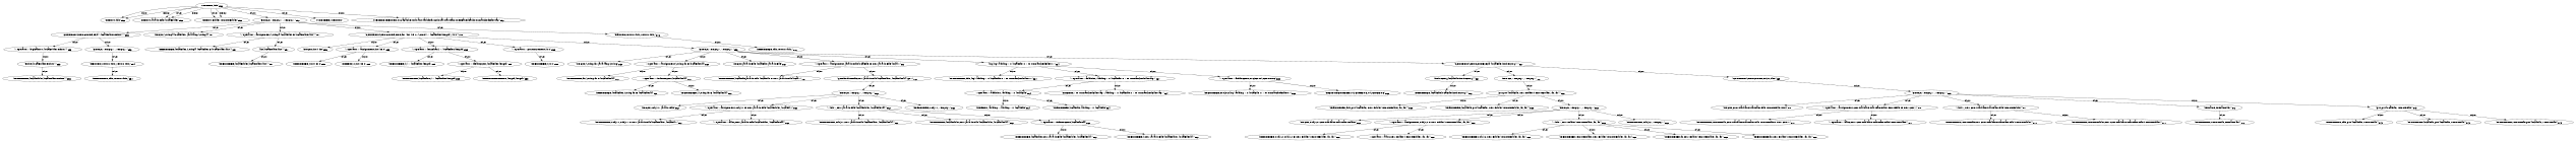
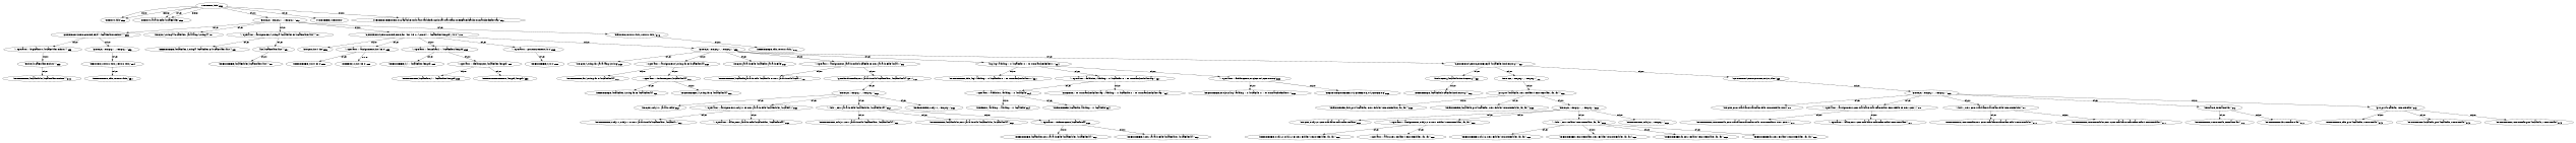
  digraph {
    n1 [label=<(METHOD,init)<SUB>852</SUB>>]
    n2 [label=<(PARAM,this)<SUB>852</SUB>>]
    n3 [label=<(PARAM,java.io.File localFolder)<SUB>852</SUB>>]
-   n4 [label=<(PARAM,Folder remoteFolder)<SUB>852</SUB>>]
    n5 [label=<(BLOCK,&lt;empty&gt;,&lt;empty&gt;)<SUB>852</SUB>>]
    n6 [label=<(MODIFIER,VIRTUAL)>]
    n7 [label=<(METHOD_RETURN,org.apache.tools.ant.taskdefs.optional.starteam.TreeBasedTask$UnmatchedFileMap)<SUB>852</SUB>>]
    n8 [label=<(CONTROL_STRUCTURE,IF,if (!localFolder.exists()))<SUB>853</SUB>>]
    n9 [label=<(LOCAL,String[] localFiles: java.lang.String[])<SUB>857</SUB>>]
    n10 [label=<(&lt;operator&gt;.assignment,String[] localFiles = localFolder.list())<SUB>857</SUB>>]
    n11 [label=<(CONTROL_STRUCTURE,FOR,for (int i = 0; Some(i &lt; localFiles.length); i++))<SUB>859</SUB>>]
    n12 [label=<(RETURN,return this;,return this;)<SUB>876</SUB>>]
    n13 [label=<(&lt;operator&gt;.logicalNot,!localFolder.exists())<SUB>853</SUB>>]
    n14 [label=<(BLOCK,&lt;empty&gt;,&lt;empty&gt;)<SUB>853</SUB>>]
    n15 [label=<(IDENTIFIER,localFiles,String[] localFiles = localFolder.list())<SUB>857</SUB>>]
    n16 [label=<(list,localFolder.list())<SUB>857</SUB>>]
    n17 [label=<(LOCAL,int i: int)<SUB>859</SUB>>]
    n18 [label=<(&lt;operator&gt;.assignment,int i = 0)<SUB>859</SUB>>]
    n19 [label=<(&lt;operator&gt;.lessThan,i &lt; localFiles.length)<SUB>859</SUB>>]
    n20 [label=<(&lt;operator&gt;.postIncrement,i++)<SUB>859</SUB>>]
    n21 [label=<(BLOCK,&lt;empty&gt;,&lt;empty&gt;)<SUB>859</SUB>>]
    n22 [label=<(IDENTIFIER,this,return this;)<SUB>876</SUB>>]
    n23 [label=<(exists,localFolder.exists())<SUB>853</SUB>>]
    n24 [label=<(RETURN,return this;,return this;)<SUB>854</SUB>>]
-   n25 [label=<(IDENTIFIER,localFolder,localFolder.exists())<SUB>853</SUB>>]
+   n25 [label=<(IDENTIFIER,localFolder,localFolder.exists())<SUB>813</SUB>>]
    n26 [label=<(IDENTIFIER,this,return this;)<SUB>854</SUB>>]
    n27 [label=<(IDENTIFIER,localFolder,localFolder.list())<SUB>857</SUB>>]
    n28 [label=<(IDENTIFIER,i,int i = 0)<SUB>859</SUB>>]
    n29 [label=<(LITERAL,0,int i = 0)<SUB>859</SUB>>]
    n30 [label=<(IDENTIFIER,i,i &lt; localFiles.length)<SUB>859</SUB>>]
    n31 [label=<(&lt;operator&gt;.fieldAccess,localFiles.length)<SUB>859</SUB>>]
    n32 [label=<(IDENTIFIER,i,i++)<SUB>859</SUB>>]
    n33 [label=<(LOCAL,String fn: java.lang.String)<SUB>869</SUB>>]
    n34 [label=<(&lt;operator&gt;.assignment,String fn = localFiles[i])<SUB>860</SUB>>]
    n35 [label=<(LOCAL,java.io.File localFile: java.io.File)<SUB>861</SUB>>]
    n36 [label=<(&lt;operator&gt;.assignment,java.io.File localFile = new java.io.File(local...)<SUB>861</SUB>>]
    n37 [label=<(log,log(&quot;adding &quot; + localFile + &quot; to UnmatchedFileM...)<SUB>864</SUB>>]
    n38 [label=<(CONTROL_STRUCTURE,IF,if (localFile.isDirectory()))<SUB>867</SUB>>]
    n39 [label=<(IDENTIFIER,localFiles,i &lt; localFiles.length)<SUB>859</SUB>>]
    n40 [label=<(FIELD_IDENTIFIER,length,length)<SUB>859</SUB>>]
    n41 [label=<(IDENTIFIER,fn,String fn = localFiles[i])<SUB>860</SUB>>]
    n42 [label=<(&lt;operator&gt;.indexAccess,localFiles[i])<SUB>860</SUB>>]
    n43 [label=<(IDENTIFIER,localFile,java.io.File localFile = new java.io.File(local...)<SUB>861</SUB>>]
    n44 [label=<(getAbsoluteFile,new java.io.File(localFolder, localFiles[i]).ge...)<SUB>862</SUB>>]
    n45 [label=<(IDENTIFIER,this,log(&quot;adding &quot; + localFile + &quot; to UnmatchedFileM...)<SUB>864</SUB>>]
    n46 [label=<(&lt;operator&gt;.addition,&quot;adding &quot; + localFile + &quot; to UnmatchedFileMap&quot;)<SUB>864</SUB>>]
    n47 [label=<(&lt;operator&gt;.fieldAccess,Project.MSG_DEBUG)<SUB>865</SUB>>]
    n48 [label=<(isDirectory,localFile.isDirectory())<SUB>367</SUB>>]
    n49 [label=<(BLOCK,&lt;empty&gt;,&lt;empty&gt;)<SUB>867</SUB>>]
    n50 [label=<(CONTROL_STRUCTURE,ELSE,else)<SUB>869</SUB>>]
    n51 [label=<(IDENTIFIER,localFiles,String fn = localFiles[i])<SUB>860</SUB>>]
    n52 [label=<(IDENTIFIER,i,String fn = localFiles[i])<SUB>860</SUB>>]
    n53 [label=<(BLOCK,&lt;empty&gt;,&lt;empty&gt;)<SUB>862</SUB>>]
    n54 [label=<(LOCAL,$obj11: java.io.File)<SUB>862</SUB>>]
    n55 [label=<(&lt;operator&gt;.assignment,$obj11 = new java.io.File(localFolder, localFil...)<SUB>862</SUB>>]
    n56 [label=<(&lt;init&gt;,new java.io.File(localFolder, localFiles[i]))<SUB>862</SUB>>]
    n57 [label=<(IDENTIFIER,$obj11,&lt;empty&gt;)<SUB>862</SUB>>]
    n58 [label=<(IDENTIFIER,$obj11,$obj11 = new java.io.File(localFolder, localFil...)<SUB>862</SUB>>]
    n59 [label=<(&lt;operator&gt;.alloc,new java.io.File(localFolder, localFiles[i]))<SUB>862</SUB>>]
    n60 [label=<(IDENTIFIER,$obj11,new java.io.File(localFolder, localFiles[i]))<SUB>862</SUB>>]
    n61 [label=<(IDENTIFIER,localFolder,new java.io.File(localFolder, localFiles[i]))<SUB>862</SUB>>]
    n62 [label=<(&lt;operator&gt;.indexAccess,localFiles[i])<SUB>862</SUB>>]
    n63 [label=<(IDENTIFIER,localFiles,new java.io.File(localFolder, localFiles[i]))<SUB>862</SUB>>]
    n64 [label=<(IDENTIFIER,i,new java.io.File(localFolder, localFiles[i]))<SUB>862</SUB>>]
    n65 [label=<(&lt;operator&gt;.addition,&quot;adding &quot; + localFile)<SUB>864</SUB>>]
    n66 [label=<(LITERAL,&quot; to UnmatchedFileMap&quot;,&quot;adding &quot; + localFile + &quot; to UnmatchedFileMap&quot;)<SUB>864</SUB>>]
    n67 [label=<(IDENTIFIER,Project,log(&quot;adding &quot; + localFile + &quot; to UnmatchedFileM...)<SUB>865</SUB>>]
    n68 [label=<(FIELD_IDENTIFIER,MSG_DEBUG,MSG_DEBUG)<SUB>865</SUB>>]
    n69 [label=<(LITERAL,&quot;adding &quot;,&quot;adding &quot; + localFile)<SUB>864</SUB>>]
    n70 [label=<(IDENTIFIER,localFile,&quot;adding &quot; + localFile)<SUB>864</SUB>>]
    n71 [label=<(IDENTIFIER,localFile,localFile.isDirectory())<SUB>867</SUB>>]
    n72 [label=<(put,put(localFile, new Folder(remoteFolder, fn, fn)))<SUB>868</SUB>>]
    n73 [label=<(BLOCK,&lt;empty&gt;,&lt;empty&gt;)<SUB>869</SUB>>]
    n74 [label=<(IDENTIFIER,this,put(localFile, new Folder(remoteFolder, fn, fn)))<SUB>868</SUB>>]
    n75 [label=<(IDENTIFIER,localFile,put(localFile, new Folder(remoteFolder, fn, fn)))<SUB>868</SUB>>]
    n76 [label=<(BLOCK,&lt;empty&gt;,&lt;empty&gt;)<SUB>868</SUB>>]
    n77 [label=<(LOCAL,$obj12: com.starbase.starteam.Folder)<SUB>868</SUB>>]
    n78 [label=<(&lt;operator&gt;.assignment,$obj12 = new Folder(remoteFolder, fn, fn))<SUB>868</SUB>>]
    n79 [label=<(&lt;init&gt;,new Folder(remoteFolder, fn, fn))<SUB>868</SUB>>]
    n80 [label=<(IDENTIFIER,$obj12,&lt;empty&gt;)<SUB>868</SUB>>]
    n81 [label=<(IDENTIFIER,$obj12,$obj12 = new Folder(remoteFolder, fn, fn))<SUB>868</SUB>>]
    n82 [label=<(&lt;operator&gt;.alloc,new Folder(remoteFolder, fn, fn))<SUB>868</SUB>>]
    n83 [label=<(IDENTIFIER,$obj12,new Folder(remoteFolder, fn, fn))<SUB>868</SUB>>]
    n84 [label=<(IDENTIFIER,remoteFolder,new Folder(remoteFolder, fn, fn))<SUB>868</SUB>>]
    n85 [label=<(IDENTIFIER,fn,new Folder(remoteFolder, fn, fn))<SUB>868</SUB>>]
    n86 [label=<(IDENTIFIER,fn,new Folder(remoteFolder, fn, fn))<SUB>868</SUB>>]
    n87 [label=<(LOCAL,com.starbase.starteam.File remoteFile: ANY)<SUB>870</SUB>>]
    n88 [label=<(&lt;operator&gt;.assignment,com.starbase.starteam.File remoteFile = new com...)<SUB>870</SUB>>]
    n89 [label=<(&lt;init&gt;,new com.starbase.starteam.File(remoteFolder))<SUB>871</SUB>>]
    n90 [label=<(setName,setName(fn))<SUB>872</SUB>>]
    n91 [label=<(put,put(localFile, remoteFile))<SUB>873</SUB>>]
    n92 [label=<(IDENTIFIER,remoteFile,com.starbase.starteam.File remoteFile = new com...)<SUB>870</SUB>>]
    n93 [label=<(&lt;operator&gt;.alloc,new com.starbase.starteam.File(remoteFolder))<SUB>871</SUB>>]
    n94 [label=<(IDENTIFIER,remoteFile,new com.starbase.starteam.File(remoteFolder))<SUB>870</SUB>>]
    n95 [label=<(IDENTIFIER,remoteFolder,new com.starbase.starteam.File(remoteFolder))<SUB>871</SUB>>]
    n96 [label=<(IDENTIFIER,remoteFile,setName(fn))<SUB>872</SUB>>]
+   n97 [label=<(IDENTIFIER,fn,setName(fn))<SUB>872</SUB>>]
    n98 [label=<(IDENTIFIER,this,put(localFile, remoteFile))<SUB>873</SUB>>]
    n99 [label=<(IDENTIFIER,localFile,put(localFile, remoteFile))<SUB>873</SUB>>]
    n100 [label=<(IDENTIFIER,remoteFile,put(localFile, remoteFile))<SUB>873</SUB>>]
    n1 -> n2 [label="AST: "]
    n1 -> n2 [label="DDG: "]
    n1 -> n3 [label="AST: "]
    n1 -> n3 [label="DDG: "]
-   n1 -> n4 [label="AST: "]
-   n1 -> n4 [label="DDG: "]
    n1 -> n5 [label="AST: "]
    n1 -> n6 [label="AST: "]
    n1 -> n7 [label="AST: "]
    n5 -> n8 [label="AST: "]
    n5 -> n9 [label="AST: "]
    n5 -> n10 [label="AST: "]
    n5 -> n11 [label="AST: "]
    n5 -> n12 [label="AST: "]
    n8 -> n13 [label="AST: "]
    n8 -> n14 [label="AST: "]
    n10 -> n15 [label="AST: "]
    n10 -> n16 [label="AST: "]
    n11 -> n17 [label="AST: "]
    n11 -> n18 [label="AST: "]
    n11 -> n19 [label="AST: "]
    n11 -> n20 [label="AST: "]
    n11 -> n21 [label="AST: "]
    n12 -> n22 [label="AST: "]
    n13 -> n23 [label="AST: "]
    n14 -> n24 [label="AST: "]
    n16 -> n27 [label="AST: "]
    n18 -> n28 [label="AST: "]
-   n18 -> n29 [label="AST: "]
+   n18 -> n29 [label="DDG: "]
    n19 -> n30 [label="AST: "]
    n19 -> n31 [label="AST: "]
    n20 -> n32 [label="AST: "]
    n21 -> n33 [label="AST: "]
    n21 -> n34 [label="AST: "]
    n21 -> n35 [label="AST: "]
    n21 -> n36 [label="AST: "]
    n21 -> n37 [label="AST: "]
    n21 -> n38 [label="AST: "]
    n23 -> n25 [label="AST: "]
    n24 -> n26 [label="AST: "]
    n31 -> n39 [label="AST: "]
    n31 -> n40 [label="AST: "]
    n34 -> n41 [label="AST: "]
    n34 -> n42 [label="AST: "]
    n36 -> n43 [label="AST: "]
    n36 -> n44 [label="AST: "]
    n37 -> n45 [label="AST: "]
    n37 -> n46 [label="AST: "]
    n37 -> n47 [label="AST: "]
    n38 -> n48 [label="AST: "]
    n38 -> n49 [label="AST: "]
    n38 -> n50 [label="AST: "]
    n42 -> n51 [label="AST: "]
    n42 -> n52 [label="AST: "]
    n44 -> n53 [label="AST: "]
    n46 -> n65 [label="AST: "]
    n46 -> n66 [label="AST: "]
    n47 -> n67 [label="AST: "]
    n47 -> n68 [label="AST: "]
    n48 -> n71 [label="AST: "]
    n49 -> n72 [label="AST: "]
    n50 -> n73 [label="AST: "]
    n53 -> n54 [label="AST: "]
    n53 -> n55 [label="AST: "]
    n53 -> n56 [label="AST: "]
    n53 -> n57 [label="AST: "]
    n55 -> n58 [label="AST: "]
    n55 -> n59 [label="AST: "]
    n56 -> n60 [label="AST: "]
    n56 -> n61 [label="AST: "]
    n56 -> n62 [label="AST: "]
    n62 -> n63 [label="AST: "]
    n62 -> n64 [label="AST: "]
    n65 -> n69 [label="AST: "]
    n65 -> n70 [label="AST: "]
    n72 -> n74 [label="AST: "]
    n72 -> n75 [label="AST: "]
    n72 -> n76 [label="AST: "]
    n73 -> n87 [label="AST: "]
    n73 -> n88 [label="AST: "]
    n73 -> n89 [label="AST: "]
    n73 -> n90 [label="AST: "]
    n73 -> n91 [label="AST: "]
    n76 -> n77 [label="AST: "]
    n76 -> n78 [label="AST: "]
    n76 -> n79 [label="AST: "]
    n76 -> n80 [label="AST: "]
    n78 -> n81 [label="AST: "]
    n78 -> n82 [label="AST: "]
    n79 -> n83 [label="AST: "]
    n79 -> n84 [label="AST: "]
    n79 -> n85 [label="AST: "]
    n79 -> n86 [label="AST: "]
    n88 -> n92 [label="AST: "]
    n88 -> n93 [label="AST: "]
    n89 -> n94 [label="AST: "]
    n89 -> n95 [label="AST: "]
    n90 -> n96 [label="AST: "]
+   n90 -> n97 [label="AST: "]
    n91 -> n98 [label="AST: "]
    n91 -> n99 [label="AST: "]
    n91 -> n100 [label="AST: "]
  }
